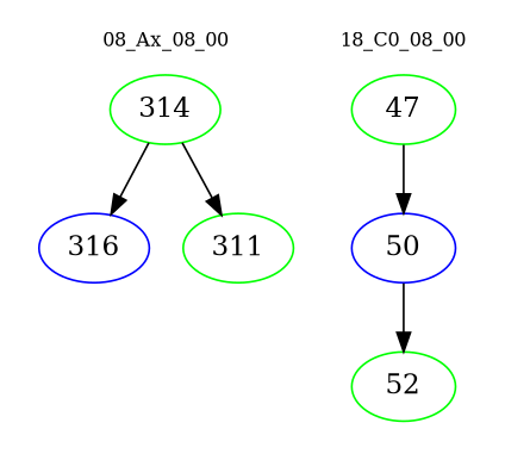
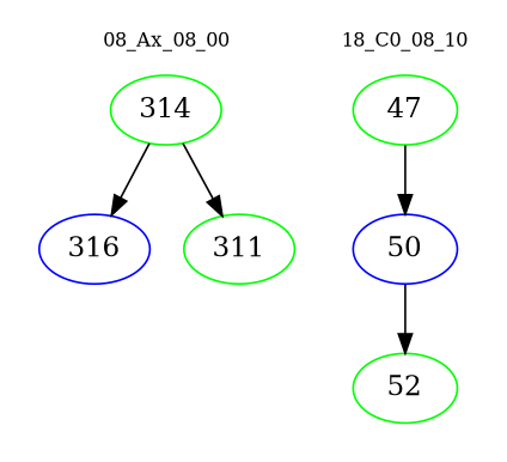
  digraph {
    node [color=green]
    edge [color=black]
    n1 [label=314]
    n2 [color=blue label=316]
    n3 [label=311]
    n4 [label=47]
    n5 [color=blue label=50]
    n6 [label=52]
    subgraph cluster_1 {
      color=white
      fontsize=10
      label="08_Ax_08_00"
      n1
      n2
      n3
    }
    subgraph cluster_2 {
      color=white
      fontsize=10
-     label="18_C0_08_00"
+     label="18_C0_08_10"
      n4
      n5
      n6
    }
    n1 -> n2
    n1 -> n3
    n4 -> n5
    n5 -> n6
  }
